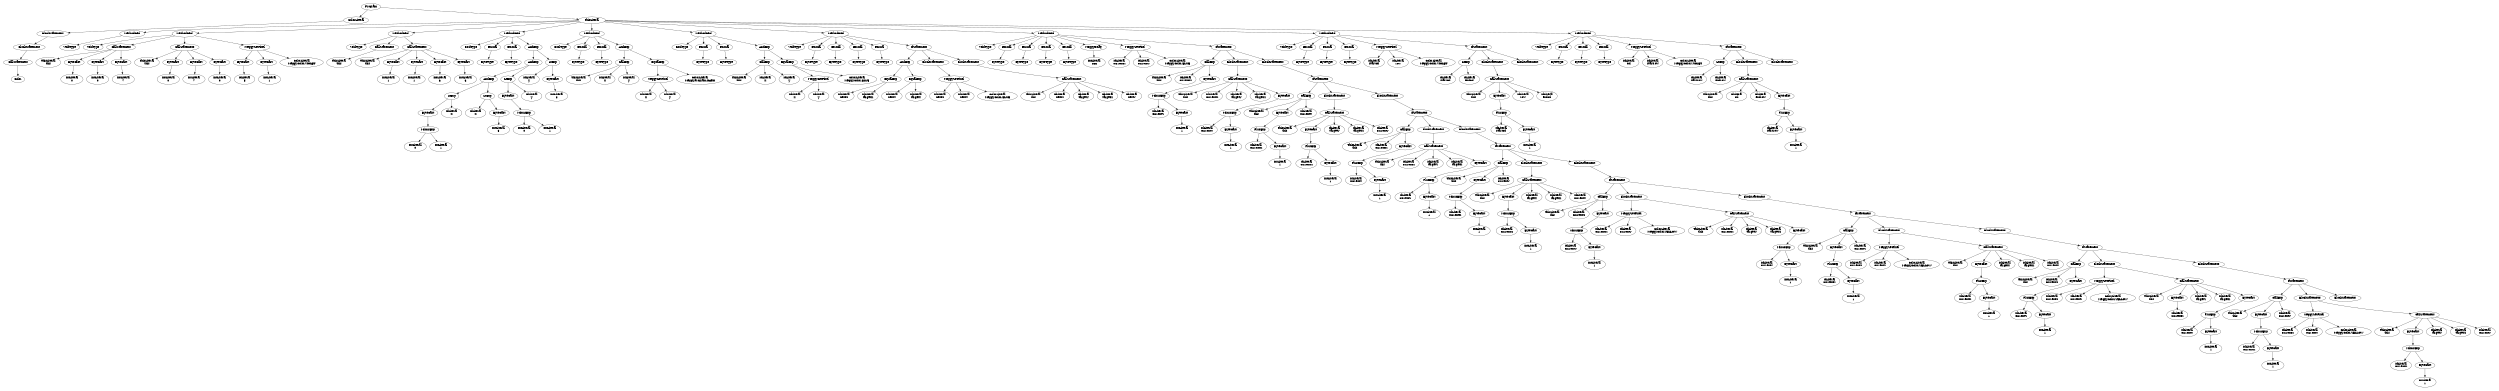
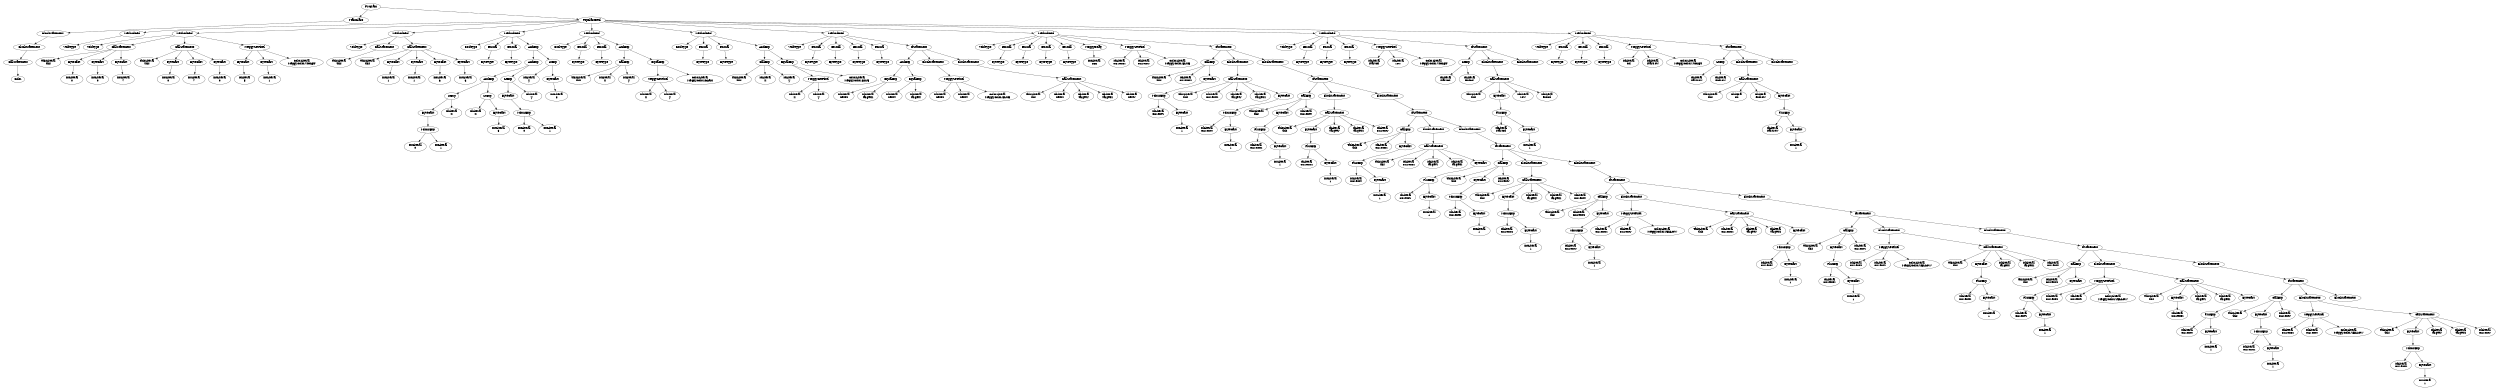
  digraph {
    n1 [label=Program]
-   n2 [label=ColorLiteral]
-   n3 [label=ThisLiteral]
+   n2 [label=MainClass]
+   n3 [label=TopClassDecl]
    n4 [label=BlockStatement]
    n5 [label=MethodDecl]
    n6 [label=MethodDecl]
    n7 [label=MethodDecl]
    n8 [label=MethodDecl]
    n9 [label=MethodDecl]
    n10 [label=MethodDecl]
    n11 [label=MethodDecl]
    n12 [label=MethodDecl]
    n13 [label=MethodDecl]
    n14 [label=MethodDecl]
    n15 [label=BlockStatement]
    n16 [label=CallStatement]
    n17 [label=Color]
    n18 [label=VoidType]
    n19 [label=VoidType]
    n20 [label=CallStatement]
    n21 [label=CallStatement]
    n22 [label=MeggySetPixel]
    n23 [label=VoidType]
    n24 [label=CallStatement]
    n25 [label=CallStatement]
    n26 [label=BoolType]
    n27 [label=Formal]
    n28 [label=Formal]
    n29 [label=AndExp]
    n30 [label=BoolType]
    n31 [label=Formal]
    n32 [label=Formal]
    n33 [label=AndExp]
    n34 [label=BoolType]
    n35 [label=Formal]
    n36 [label=Formal]
    n37 [label=AndExp]
    n38 [label=VoidType]
    n39 [label=Formal]
    n40 [label=Formal]
    n41 [label=Formal]
    n42 [label=Formal]
    n43 [label=IfStatement]
    n44 [label=VoidType]
    n45 [label=Formal]
    n46 [label=Formal]
    n47 [label=Formal]
    n48 [label=Formal]
    n49 [label=MeggyDelay]
    n50 [label=MeggySetPixel]
    n51 [label=IfStatement]
    n52 [label=VoidType]
    n53 [label=Formal]
    n54 [label=Formal]
    n55 [label=Formal]
    n56 [label=MeggySetPixel]
    n57 [label=IfStatement]
    n58 [label=VoidType]
    n59 [label=Formal]
    n60 [label=Formal]
    n61 [label=Formal]
    n62 [label=MeggySetPixel]
    n63 [label=IfStatement]
    n64 [label="ThisLiteral\nthis"]
    n65 [label=ByteCast]
    n66 [label=ByteCast]
    n67 [label=ByteCast]
    n68 [label="ThisLiteral\nthis"]
    n69 [label=ByteCast]
    n70 [label=ByteCast]
    n71 [label=ByteCast]
    n72 [label=ByteCast]
    n73 [label=ByteCast]
    n74 [label="ColorLiteral\nMeggy.Color.VIOLET"]
    n75 [label="IntLiteral\n0"]
    n76 [label="IntLiteral\n0"]
    n77 [label="IntLiteral\n7"]
    n78 [label="IntLiteral\n0"]
    n79 [label="IntLiteral\n7"]
    n80 [label="IntLiteral\n0"]
    n81 [label="IdLiteral\n5"]
    n82 [label="IntLiteral\n1"]
    n83 [label="ThisLiteral\nthis"]
    n84 [label="ThisLiteral\nthis"]
    n85 [label=ByteCast]
    n86 [label=ByteCast]
    n87 [label=ByteCast]
    n88 [label=ByteCast]
    n89 [label="IntLiteral\n1"]
    n90 [label="IntLiteral\n1"]
    n91 [label="IntLiteral\n6"]
    n92 [label="IntLiteral\n6"]
    n93 [label=ByteType]
    n94 [label=ByteType]
    n95 [label=AndExp]
    n96 [label=LtExp]
    n97 [label=AndExp]
    n98 [label=LtExp]
    n99 [label="IdLiteral\ny"]
    n100 [label=ByteCast]
    n101 [label=LtExp]
    n102 [label=LtExp]
    n103 [label=ByteCast]
    n104 [label="IdLiteral\ny"]
    n105 [label=ByteCast]
    n106 [label="IdLiteral\nx"]
    n107 [label="IdLiteral\nx"]
    n108 [label=ByteCast]
    n109 [label=MinusExp]
    n110 [label="IntLiteral\n0"]
    n111 [label="IntLiteral\n1"]
    n112 [label="IntLiteral\n8"]
    n113 [label=MinusExp]
    n114 [label="IntLiteral\n0"]
    n115 [label="IntLiteral\n1"]
    n116 [label="IntLiteral\n8"]
    n117 [label=ByteType]
    n118 [label=ByteType]
    n119 [label=CallExp]
    n120 [label=EqualExp]
    n121 [label="ThisLiteral\nthis"]
    n122 [label="IdLiteral\nx"]
    n123 [label="IdLiteral\ny"]
    n124 [label=MeggyGetPixel]
-   n125 [label="ColorLiteral\nMeggy.Program.DARK"]
+   n125 [label="ColorLiteral\nMeggy.Color.DARK"]
    n126 [label="IdLiteral\nx"]
    n127 [label="IdLiteral\ny"]
    n128 [label=ByteType]
    n129 [label=ByteType]
    n130 [label=CallExp]
    n131 [label=EqualExp]
    n132 [label="ThisLiteral\nthis"]
    n133 [label="IdLiteral\nx"]
    n134 [label="IdLiteral\ny"]
    n135 [label=MeggyGetPixel]
    n136 [label="ColorLiteral\nMeggy.Color.BLUE"]
    n137 [label="IdLiteral\nx"]
    n138 [label="IdLiteral\ny"]
    n139 [label=ByteType]
    n140 [label=ByteType]
    n141 [label=ByteType]
    n142 [label=ByteType]
    n143 [label=AndExp]
    n144 [label=BlockStatement]
    n145 [label=BlockStatement]
    n146 [label=EqualExp]
    n147 [label=EqualExp]
    n148 [label=MeggySetPixel]
    n149 [label=CallStatement]
    n150 [label="IdLiteral\nnextX"]
    n151 [label="IdLiteral\ntargetX"]
    n152 [label="IdLiteral\nnextY"]
    n153 [label="IdLiteral\ntargetY"]
    n154 [label="IdLiteral\nnextX"]
    n155 [label="IdLiteral\nnextY"]
    n156 [label="ColorLiteral\nMeggy.Color.BLUE"]
    n157 [label="ThisLiteral\nthis"]
    n158 [label="IdLiteral\nnextX"]
    n159 [label="IdLiteral\ntargetY"]
    n160 [label="IdLiteral\ntargetX"]
    n161 [label="IdLiteral\nnextY"]
    n162 [label=ByteType]
    n163 [label=ByteType]
    n164 [label=ByteType]
    n165 [label=ByteType]
    n166 [label="IntLiteral\n256"]
    n167 [label="IdLiteral\ncurrentX"]
    n168 [label="IdLiteral\ncurrentY"]
    n169 [label="ColorLiteral\nMeggy.Color.BLUE"]
    n170 [label=CallExp]
    n171 [label=BlockStatement]
    n172 [label=BlockStatement]
    n173 [label="ThisLiteral\nthis"]
    n174 [label="IdLiteral\ncurrentX"]
    n175 [label=ByteCast]
    n176 [label=CallStatement]
    n177 [label=IfStatement]
    n178 [label=MinusExp]
    n179 [label="IdLiteral\ncurrentY"]
    n180 [label=ByteCast]
    n181 [label="IntLiteral\n1"]
    n182 [label="ThisLiteral\nthis"]
    n183 [label="IdLiteral\ncurrentX"]
    n184 [label="IdLiteral\ntargetY"]
    n185 [label="IdLiteral\ntargetX"]
    n186 [label=ByteCast]
    n187 [label=MinusExp]
    n188 [label="IdLiteral\ncurrentY"]
    n189 [label=ByteCast]
    n190 [label="IntLiteral\n1"]
    n191 [label=CallExp]
    n192 [label=BlockStatement]
    n193 [label=BlockStatement]
    n194 [label="ThisLiteral\nthis"]
    n195 [label=ByteCast]
    n196 [label="IdLiteral\ncurrentY"]
    n197 [label=CallStatement]
    n198 [label=IfStatement]
    n199 [label=PlusExp]
    n200 [label="IdLiteral\ncurrentX"]
    n201 [label=ByteCast]
    n202 [label="IntLiteral\n1"]
    n203 [label="ThisLiteral\nthis"]
    n204 [label=ByteCast]
    n205 [label="IdLiteral\ntargetY"]
    n206 [label="IdLiteral\ntargetX"]
    n207 [label="IdLiteral\ncurrentY"]
    n208 [label=PlusExp]
    n209 [label="IdLiteral\ncurrentX"]
    n210 [label=ByteCast]
    n211 [label="IntLiteral\n1"]
    n212 [label=CallExp]
    n213 [label=BlockStatement]
    n214 [label=BlockStatement]
    n215 [label="ThisLiteral\nthis"]
    n216 [label="IdLiteral\ncurrentX"]
    n217 [label=ByteCast]
    n218 [label=CallStatement]
    n219 [label=IfStatement]
    n220 [label=PlusExp]
    n221 [label="IdLiteral\ncurrentY"]
    n222 [label=ByteCast]
    n223 [label="IntLiteral\n1"]
    n224 [label="ThisLiteral\nthis"]
    n225 [label="IdLiteral\ncurrentX"]
    n226 [label="IdLiteral\ntargetY"]
    n227 [label="IdLiteral\ntargetX"]
    n228 [label=ByteCast]
    n229 [label=PlusExp]
    n230 [label="IdLiteral\ncurrentY"]
    n231 [label=ByteCast]
    n232 [label="IntLiteral\n1"]
    n233 [label=CallExp]
    n234 [label=BlockStatement]
    n235 [label=BlockStatement]
    n236 [label="ThisLiteral\nthis"]
    n237 [label=ByteCast]
    n238 [label="IdLiteral\ncurrentY"]
    n239 [label=CallStatement]
    n240 [label=IfStatement]
    n241 [label=MinusExp]
    n242 [label="IdLiteral\ncurrentX"]
    n243 [label=ByteCast]
    n244 [label="IntLiteral\n1"]
    n245 [label="ThisLiteral\nthis"]
    n246 [label=ByteCast]
    n247 [label="IdLiteral\ntargetY"]
    n248 [label="IdLiteral\ntargetX"]
    n249 [label="IdLiteral\ncurrentY"]
    n250 [label=MinusExp]
    n251 [label="IdLiteral\ncurrentX"]
    n252 [label=ByteCast]
    n253 [label="IntLiteral\n1"]
    n254 [label=CallExp]
    n255 [label=BlockStatement]
    n256 [label=BlockStatement]
    n257 [label="ThisLiteral\nthis"]
    n258 [label="IdLiteral\ncurrentX"]
    n259 [label=ByteCast]
    n260 [label=MeggySetPixel]
    n261 [label=CallStatement]
    n262 [label=IfStatement]
    n263 [label=MinusExp]
    n264 [label="IdLiteral\ncurrentY"]
    n265 [label=ByteCast]
    n266 [label="IntLiteral\n1"]
    n267 [label="IdLiteral\ncurrentX"]
    n268 [label="IdLiteral\ncurrentY"]
    n269 [label="ColorLiteral\nMeggy.Color.YELLOW"]
    n270 [label="ThisLiteral\nthis"]
    n271 [label="IdLiteral\ncurrentX"]
    n272 [label="IdLiteral\ntargetY"]
    n273 [label="IdLiteral\ntargetX"]
    n274 [label=ByteCast]
    n275 [label=MinusExp]
    n276 [label="IdLiteral\ncurrentY"]
    n277 [label=ByteCast]
    n278 [label="IntLiteral\n1"]
    n279 [label=CallExp]
    n280 [label=BlockStatement]
    n281 [label=BlockStatement]
    n282 [label="ThisLiteral\nthis"]
    n283 [label=ByteCast]
    n284 [label="IdLiteral\ncurrentY"]
    n285 [label=MeggySetPixel]
    n286 [label=CallStatement]
    n287 [label=IfStatement]
    n288 [label=PlusExp]
    n289 [label="IdLiteral\ncurrentX"]
    n290 [label=ByteCast]
    n291 [label="IntLiteral\n1"]
    n292 [label="IdLiteral\ncurrentX"]
    n293 [label="IdLiteral\ncurrentY"]
    n294 [label="ColorLiteral\nMeggy.Color.YELLOW"]
    n295 [label="ThisLiteral\nthis"]
    n296 [label=ByteCast]
    n297 [label="IdLiteral\ntargetY"]
    n298 [label="IdLiteral\ntargetX"]
    n299 [label="IdLiteral\ncurrentY"]
    n300 [label=PlusExp]
    n301 [label="IdLiteral\ncurrentX"]
    n302 [label=ByteCast]
    n303 [label="IntLiteral\n1"]
    n304 [label=CallExp]
    n305 [label=BlockStatement]
    n306 [label=BlockStatement]
    n307 [label="ThisLiteral\nthis"]
    n308 [label="IdLiteral\ncurrentX"]
    n309 [label=ByteCast]
    n310 [label=MeggySetPixel]
    n311 [label=CallStatement]
    n312 [label=IfStatement]
    n313 [label=PlusExp]
    n314 [label="IdLiteral\ncurrentY"]
    n315 [label=ByteCast]
    n316 [label="IntLiteral\n1"]
    n317 [label="IdLiteral\ncurrentX"]
    n318 [label="IdLiteral\ncurrentY"]
    n319 [label="ColorLiteral\nMeggy.Color.YELLOW"]
    n320 [label="ThisLiteral\nthis"]
    n321 [label=ByteCast]
    n322 [label="IdLiteral\ntargetY"]
    n323 [label="IdLiteral\ntargetX"]
    n324 [label=ByteCast]
    n325 [label="IdLiteral\ncurrentX"]
    n326 [label=PlusExp]
    n327 [label="IdLiteral\ncurrentY"]
    n328 [label=ByteCast]
    n329 [label="IntLiteral\n1"]
    n330 [label=CallExp]
    n331 [label=BlockStatement]
    n332 [label=BlockStatement]
    n333 [label="ThisLiteral\nthis"]
    n334 [label=ByteCast]
    n335 [label="IdLiteral\ncurrentY"]
    n336 [label=MeggySetPixel]
    n337 [label=CallStatement]
    n338 [label=MinusExp]
    n339 [label="IdLiteral\ncurrentX"]
    n340 [label=ByteCast]
    n341 [label="IntLiteral\n1"]
    n342 [label="IdLiteral\ncurrentX"]
    n343 [label="IdLiteral\ncurrentY"]
    n344 [label="ColorLiteral\nMeggy.Color.YELLOW"]
    n345 [label="ThisLiteral\nthis"]
    n346 [label=ByteCast]
    n347 [label="IdLiteral\ntargetY"]
    n348 [label="IdLiteral\ntargetX"]
    n349 [label="IdLiteral\ncurrentY"]
    n350 [label=MinusExp]
    n351 [label="IdLiteral\ncurrentX"]
    n352 [label=ByteCast]
    n353 [label="IntLiteral\n1"]
    n354 [label=ByteType]
    n355 [label=ByteType]
    n356 [label=ByteType]
    n357 [label="IdLiteral\nstartcol"]
    n358 [label="IdLiteral\nrow"]
    n359 [label="ColorLiteral\nMeggy.Color.VIOLET"]
    n360 [label=LtExp]
    n361 [label=BlockStatement]
    n362 [label=BlockStatement]
    n363 [label="IdLiteral\nstartcol"]
    n364 [label="IdLiteral\nendcol"]
    n365 [label=CallStatement]
    n366 [label="ThisLiteral\nthis"]
    n367 [label=ByteCast]
    n368 [label="IdLiteral\nrow"]
    n369 [label="IdLiteral\nendcol"]
    n370 [label=PlusExp]
    n371 [label="IdLiteral\nstartcol"]
    n372 [label=ByteCast]
    n373 [label="IntLiteral\n1"]
    n374 [label=ByteType]
    n375 [label=ByteType]
    n376 [label=ByteType]
    n377 [label="IdLiteral\ncol"]
    n378 [label="IdLiteral\nstartrow"]
    n379 [label="ColorLiteral\nMeggy.Color.VIOLET"]
    n380 [label=LtExp]
    n381 [label=BlockStatement]
    n382 [label=BlockStatement]
    n383 [label="IdLiteral\nstartrow"]
    n384 [label="IdLiteral\nendrow"]
    n385 [label=CallStatement]
    n386 [label="ThisLiteral\nthis"]
    n387 [label="IdLiteral\ncol"]
    n388 [label="IdLiteral\nendrow"]
    n389 [label=ByteCast]
    n390 [label=PlusExp]
    n391 [label="IdLiteral\nstartrow"]
    n392 [label=ByteCast]
    n393 [label="IntLiteral\n1"]
    n1 -> n2
    n1 -> n3
    n2 -> n4
    n3 -> n5
    n3 -> n6
    n3 -> n7
    n3 -> n8
    n3 -> n9
    n3 -> n10
    n3 -> n11
    n3 -> n12
    n3 -> n13
    n3 -> n14
    n4 -> n15
    n5 -> n18
    n6 -> n19
    n6 -> n20
    n6 -> n21
    n6 -> n22
    n7 -> n23
    n7 -> n24
    n7 -> n25
    n8 -> n26
    n8 -> n27
    n8 -> n28
    n8 -> n29
    n9 -> n30
    n9 -> n31
    n9 -> n32
    n9 -> n33
    n10 -> n34
    n10 -> n35
    n10 -> n36
    n10 -> n37
    n11 -> n38
    n11 -> n39
    n11 -> n40
    n11 -> n41
    n11 -> n42
    n11 -> n43
    n12 -> n44
    n12 -> n45
    n12 -> n46
    n12 -> n47
    n12 -> n48
    n12 -> n49
    n12 -> n50
    n12 -> n51
    n13 -> n52
    n13 -> n53
    n13 -> n54
    n13 -> n55
    n13 -> n56
    n13 -> n57
    n14 -> n58
    n14 -> n59
    n14 -> n60
    n14 -> n61
    n14 -> n62
    n14 -> n63
    n15 -> n16
    n16 -> n17
    n20 -> n64
    n20 -> n65
    n20 -> n66
    n20 -> n67
    n21 -> n68
    n21 -> n69
    n21 -> n70
    n21 -> n71
    n22 -> n72
    n22 -> n73
    n22 -> n74
    n24 -> n83
    n25 -> n84
    n25 -> n85
    n25 -> n86
    n25 -> n87
    n25 -> n88
    n27 -> n93
    n28 -> n94
    n29 -> n95
    n29 -> n96
    n31 -> n117
    n32 -> n118
    n33 -> n119
    n33 -> n120
    n35 -> n128
    n36 -> n129
    n37 -> n130
    n37 -> n131
    n39 -> n139
    n40 -> n140
    n41 -> n141
    n42 -> n142
    n43 -> n143
    n43 -> n144
    n43 -> n145
    n45 -> n162
    n46 -> n163
    n47 -> n164
    n48 -> n165
    n49 -> n166
    n50 -> n167
    n50 -> n168
    n50 -> n169
    n51 -> n170
    n51 -> n171
    n51 -> n172
    n53 -> n354
    n54 -> n355
    n55 -> n356
    n56 -> n357
    n56 -> n358
    n56 -> n359
    n57 -> n360
    n57 -> n361
    n57 -> n362
    n59 -> n374
    n60 -> n375
    n61 -> n376
    n62 -> n377
    n62 -> n378
    n62 -> n379
    n63 -> n380
    n63 -> n381
    n63 -> n382
    n65 -> n75
    n66 -> n76
    n67 -> n77
    n69 -> n78
    n70 -> n79
    n71 -> n80
    n72 -> n81
    n73 -> n82
    n85 -> n89
    n86 -> n90
    n87 -> n91
    n88 -> n92
    n95 -> n97
    n95 -> n98
    n96 -> n99
    n96 -> n100
    n97 -> n101
    n97 -> n102
    n98 -> n103
    n98 -> n104
    n100 -> n116
    n101 -> n105
    n101 -> n106
    n102 -> n107
    n102 -> n108
    n103 -> n113
    n105 -> n109
    n108 -> n112
    n109 -> n110
    n109 -> n111
    n113 -> n114
    n113 -> n115
    n119 -> n121
    n119 -> n122
    n119 -> n123
    n120 -> n124
    n120 -> n125
    n124 -> n126
    n124 -> n127
    n130 -> n132
    n130 -> n133
    n130 -> n134
    n131 -> n135
    n131 -> n136
    n135 -> n137
    n135 -> n138
    n143 -> n146
    n143 -> n147
    n144 -> n148
    n145 -> n149
    n146 -> n150
    n146 -> n151
    n147 -> n152
    n147 -> n153
    n148 -> n154
    n148 -> n155
    n148 -> n156
    n149 -> n157
    n149 -> n158
    n149 -> n159
    n149 -> n160
    n149 -> n161
    n170 -> n173
    n170 -> n174
    n170 -> n175
    n171 -> n176
    n172 -> n177
    n175 -> n178
    n176 -> n182
    n176 -> n183
    n176 -> n184
    n176 -> n185
    n176 -> n186
    n177 -> n191
    n177 -> n192
    n177 -> n193
    n178 -> n179
    n178 -> n180
    n180 -> n181
    n186 -> n187
    n187 -> n188
    n187 -> n189
    n189 -> n190
    n191 -> n194
    n191 -> n195
    n191 -> n196
    n192 -> n197
    n193 -> n198
    n195 -> n199
    n197 -> n203
    n197 -> n204
    n197 -> n205
    n197 -> n206
    n197 -> n207
    n198 -> n212
    n198 -> n213
    n198 -> n214
    n199 -> n200
    n199 -> n201
    n201 -> n202
    n204 -> n208
    n208 -> n209
    n208 -> n210
    n210 -> n211
    n212 -> n215
    n212 -> n216
    n212 -> n217
    n213 -> n218
    n214 -> n219
    n217 -> n220
    n218 -> n224
    n218 -> n225
    n218 -> n226
    n218 -> n227
    n218 -> n228
    n219 -> n233
    n219 -> n234
    n219 -> n235
    n220 -> n221
    n220 -> n222
    n222 -> n223
    n228 -> n229
    n229 -> n230
    n229 -> n231
    n231 -> n232
    n233 -> n236
    n233 -> n237
    n233 -> n238
    n234 -> n239
    n235 -> n240
    n237 -> n241
    n239 -> n245
    n239 -> n246
    n239 -> n247
    n239 -> n248
    n239 -> n249
    n240 -> n254
    n240 -> n255
    n240 -> n256
    n241 -> n242
    n241 -> n243
    n243 -> n244
    n246 -> n250
    n250 -> n251
    n250 -> n252
    n252 -> n253
    n254 -> n257
    n254 -> n258
    n254 -> n259
    n255 -> n260
    n255 -> n261
    n256 -> n262
    n259 -> n263
    n260 -> n267
    n260 -> n268
    n260 -> n269
    n261 -> n270
    n261 -> n271
    n261 -> n272
    n261 -> n273
    n261 -> n274
    n262 -> n279
    n262 -> n280
    n262 -> n281
    n263 -> n264
    n263 -> n265
    n265 -> n266
    n274 -> n275
    n275 -> n276
    n275 -> n277
    n277 -> n278
    n279 -> n282
    n279 -> n283
    n279 -> n284
    n280 -> n285
    n280 -> n286
    n281 -> n287
    n283 -> n288
    n285 -> n292
    n285 -> n293
    n285 -> n294
    n286 -> n295
    n286 -> n296
    n286 -> n297
    n286 -> n298
    n286 -> n299
    n287 -> n304
    n287 -> n305
    n287 -> n306
    n288 -> n289
    n288 -> n290
    n290 -> n291
    n296 -> n300
    n300 -> n301
    n300 -> n302
    n302 -> n303
    n304 -> n307
    n304 -> n308
    n304 -> n309
    n305 -> n310
    n305 -> n311
    n306 -> n312
    n309 -> n313
    n310 -> n317
    n310 -> n318
    n310 -> n319
    n311 -> n320
    n311 -> n321
    n311 -> n322
    n311 -> n323
    n311 -> n324
    n312 -> n330
    n312 -> n331
    n312 -> n332
    n313 -> n314
    n313 -> n315
    n315 -> n316
    n321 -> n325
    n324 -> n326
    n326 -> n327
    n326 -> n328
    n328 -> n329
    n330 -> n333
    n330 -> n334
    n330 -> n335
    n331 -> n336
    n331 -> n337
    n334 -> n338
    n336 -> n342
    n336 -> n343
    n336 -> n344
    n337 -> n345
    n337 -> n346
    n337 -> n347
    n337 -> n348
    n337 -> n349
    n338 -> n339
    n338 -> n340
    n340 -> n341
    n346 -> n350
    n350 -> n351
    n350 -> n352
    n352 -> n353
    n360 -> n363
    n360 -> n364
    n361 -> n365
    n365 -> n366
    n365 -> n367
    n365 -> n368
    n365 -> n369
    n367 -> n370
    n370 -> n371
    n370 -> n372
    n372 -> n373
    n380 -> n383
    n380 -> n384
    n381 -> n385
    n385 -> n386
    n385 -> n387
    n385 -> n388
    n385 -> n389
    n389 -> n390
    n390 -> n391
    n390 -> n392
    n392 -> n393
  }
